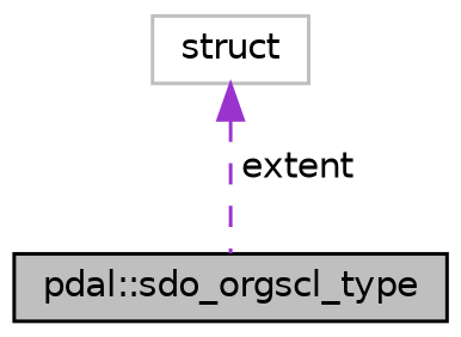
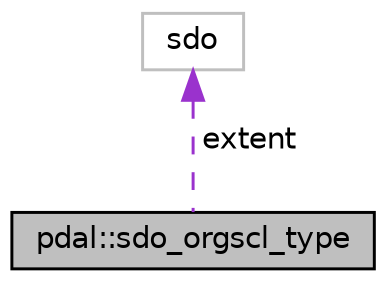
  digraph {
    node [fontname=Helvetica fontsize=10 shape=record style=filled]
    n1 [color=black fillcolor=grey75 fontcolor=black height=0.2 label="pdal::sdo_orgscl_type" width=0.4]
-   n2 [color=grey75 fillcolor=white height=0.2 label=struct width=0.4]
+   n2 [color=grey75 fillcolor=white height=0.2 label=sdo width=0.4]
    n2 -> n1 [color=darkorchid3 dir=back fontname=Helvetica fontsize=10 label=" extent" labelfontname=Helvetica labelfontsize=10 style=dashed]
  }
